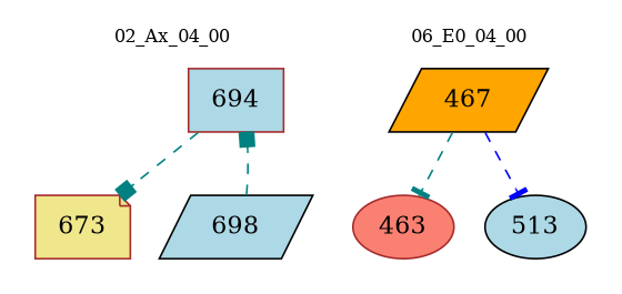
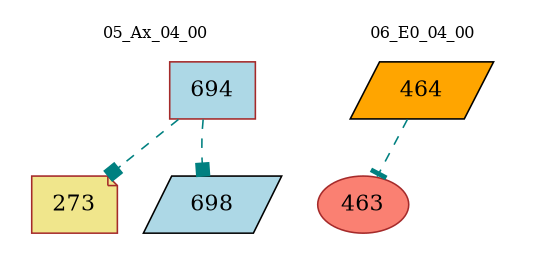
  digraph {
    node [color=brown fillcolor=lightblue shape=parallelogram style=filled]
    edge [arrowhead=box color=teal style=dashed]
    n1 [label=694 shape=box]
-   n2 [fillcolor=khaki label=673 shape=note]
+   n2 [fillcolor=khaki label=273 shape=note]
    n3 [color=black label=698]
-   n4 [color=black fillcolor=orange label=467]
+   n4 [color=black fillcolor=orange label=464]
    n5 [fillcolor=salmon label=463 shape=ellipse]
-   n6 [color=black label=513 shape=ellipse]
    subgraph cluster_1 {
      color=white
      fontsize=10
-     label="02_Ax_04_00"
+     label="05_Ax_04_00"
      n1
      n2
      n3
    }
    subgraph cluster_2 {
      color=white
      fontsize=10
      label="06_E0_04_00"
      n4
      n5
-     n6
    }
    n1 -> n2
-   n3 -> n1
+   n1 -> n3
    n4 -> n5 [arrowhead=tee]
-   n4 -> n6 [arrowhead=tee color=blue]
  }
